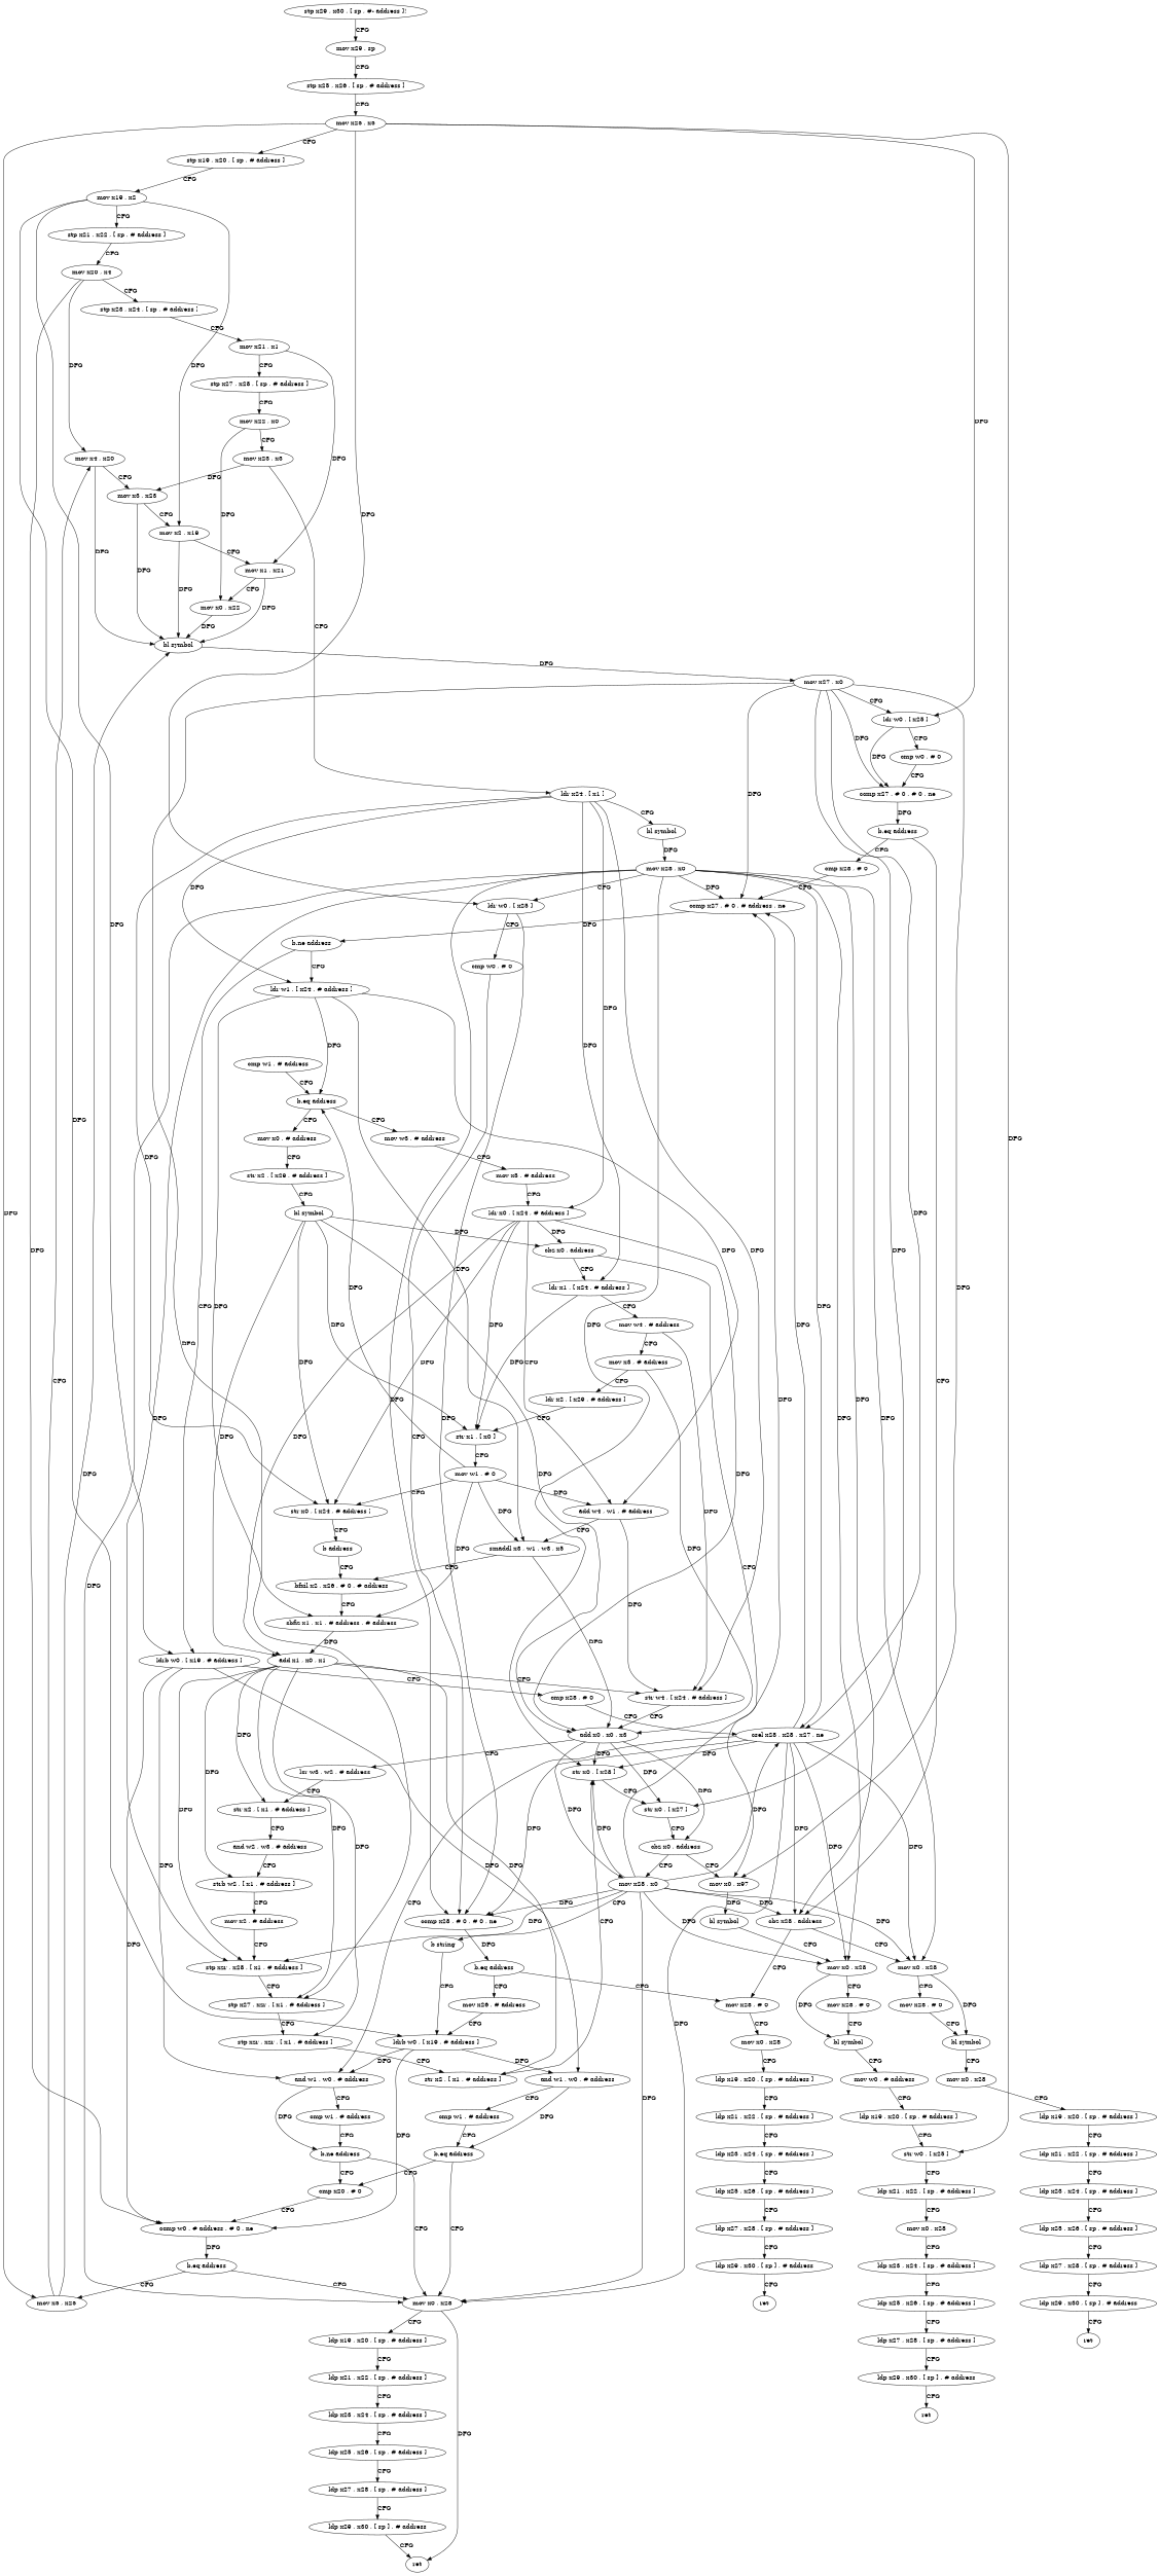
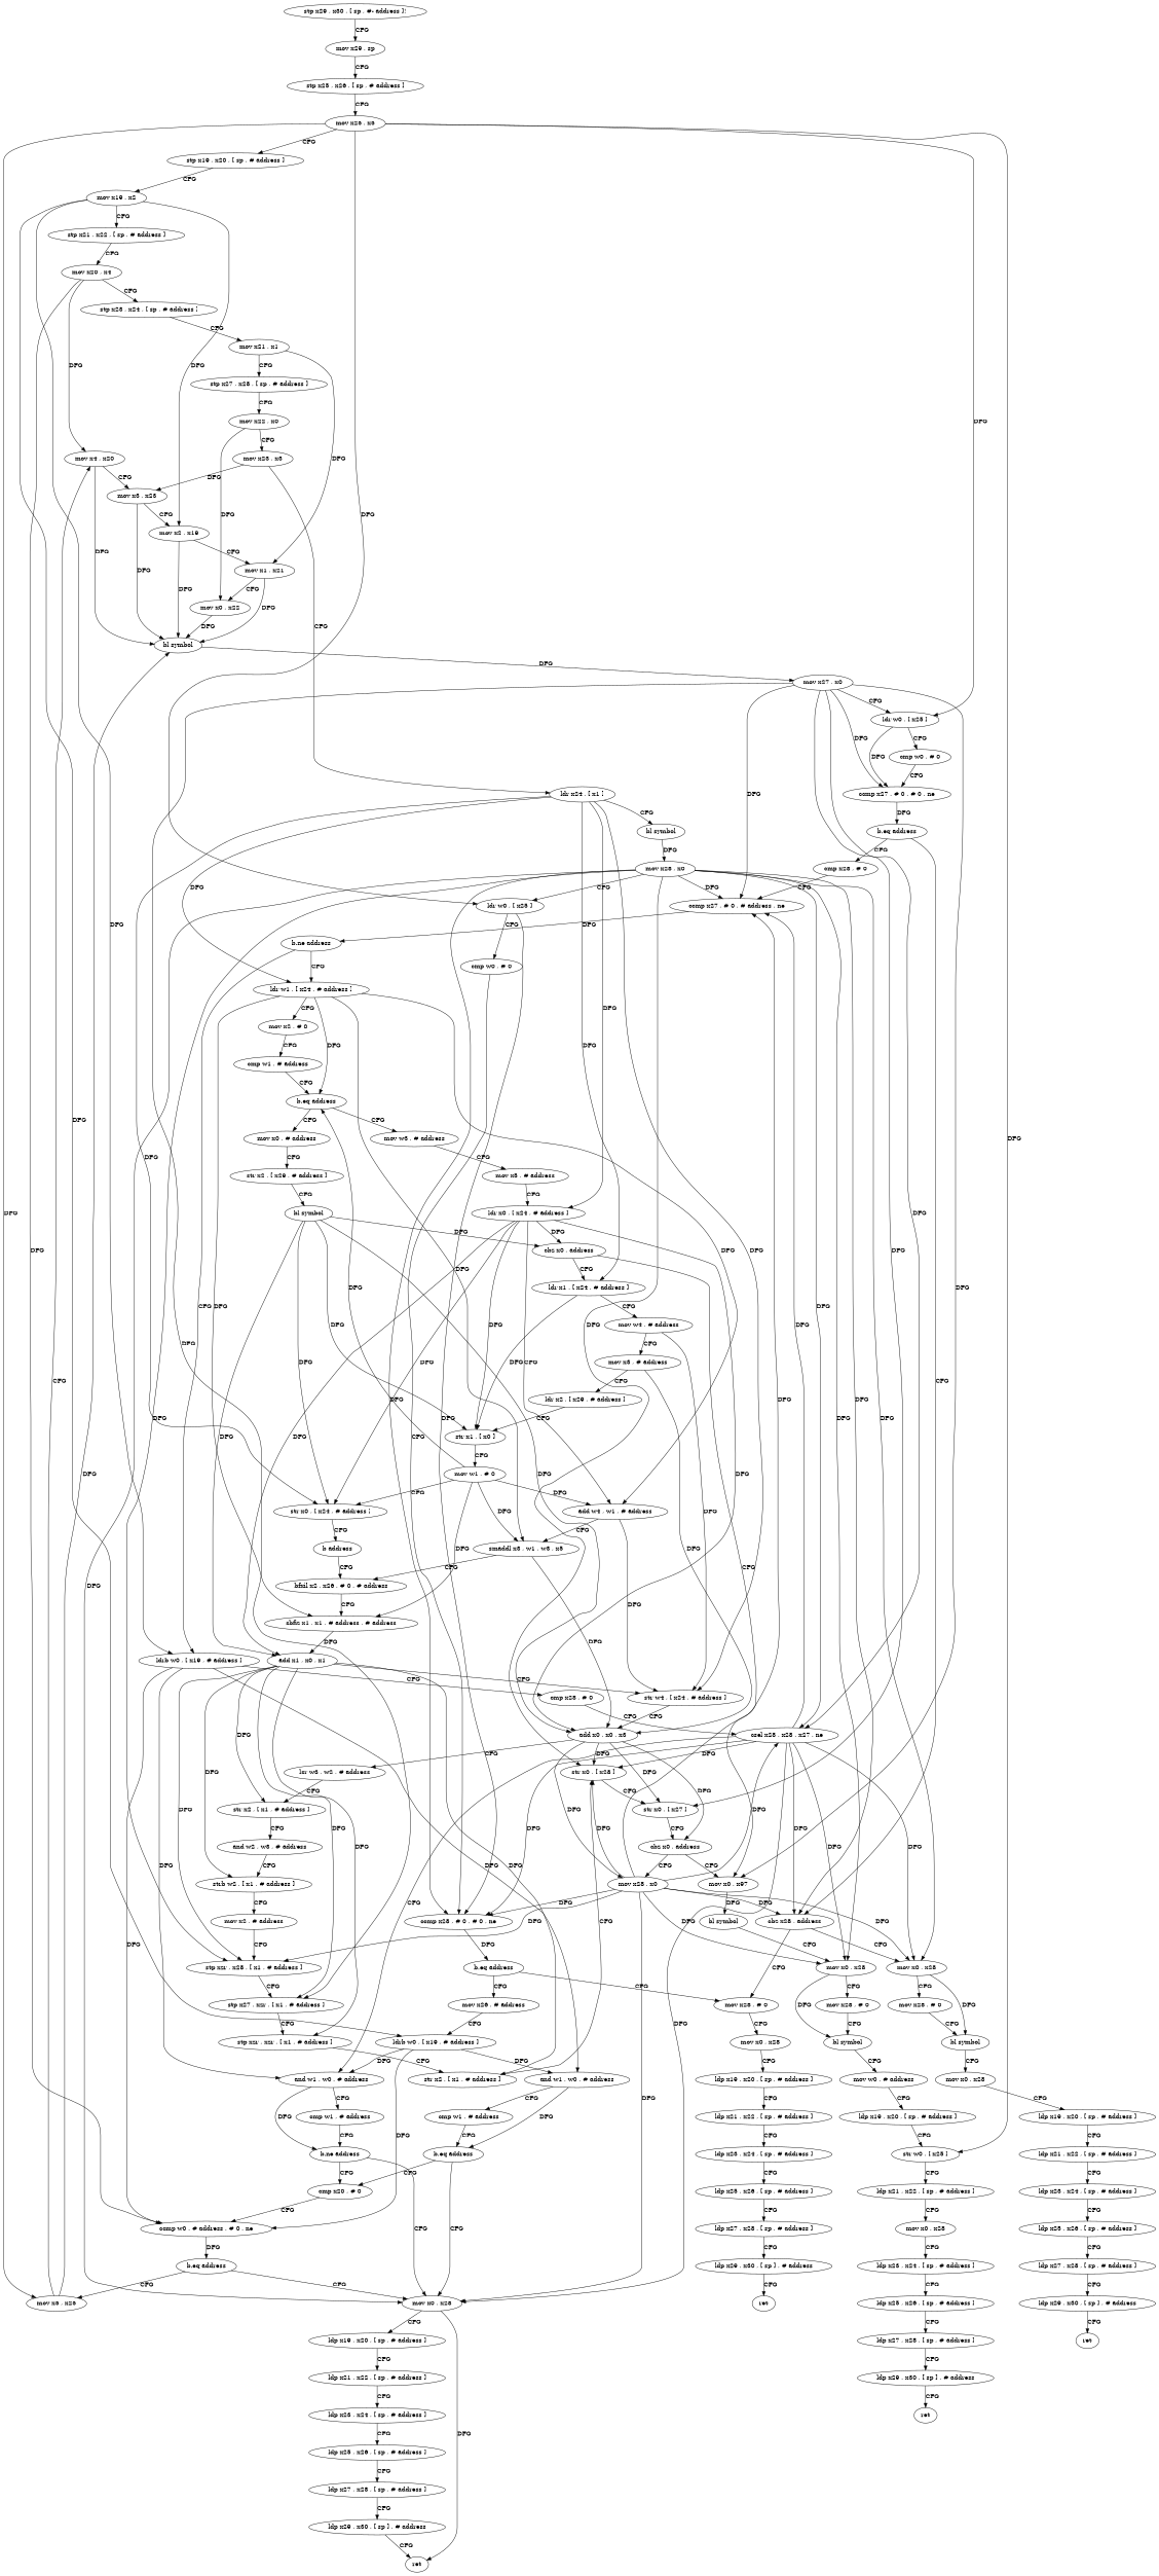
  digraph {
    n1 [label="stp x29 , x30 , [ sp , #- address ]!"]
    n2 [label="mov x29 , sp"]
    n3 [label="stp x25 , x26 , [ sp , # address ]"]
    n4 [label="mov x25 , x5"]
    n5 [label="stp x19 , x20 , [ sp , # address ]"]
    n6 [label="ldr w0 , [ x25 ]"]
    n7 [label="mov x5 , x25"]
    n8 [label="ldr w0 , [ x25 ]"]
    n9 [label="str w0 , [ x25 ]"]
    n10 [label="mov x19 , x2"]
    n11 [label="ccmp x28 , # 0 , # 0 , ne"]
    n12 [label="cmp w0 , # 0"]
    n13 [label="mov x4 , x20"]
    n14 [label="bl symbol"]
    n15 [label="ccmp x27 , # 0 , # 0 , ne"]
    n16 [label="cmp w0 , # 0"]
    n17 [label="ldp x21 , x22 , [ sp , # address ]"]
    n18 [label="stp x21 , x22 , [ sp , # address ]"]
    n19 [label="ldrb w0 , [ x19 , # address ]"]
    n20 [label="mov x2 , x19"]
    n21 [label="ldrb w0 , [ x19 , # address ]"]
    n22 [label="mov x20 , x4"]
    n23 [label="ccmp w0 , # address , # 0 , ne"]
    n24 [label="and w1 , w0 , # address"]
    n25 [label="and w1 , w0 , # address"]
    n26 [label="mov x1 , x21"]
    n27 [label="cmp x28 , # 0"]
    n28 [label="stp x23 , x24 , [ sp , # address ]"]
    n29 [label="mov x21 , x1"]
    n30 [label="b.eq address"]
    n31 [label="mov x3 , x23"]
    n32 [label="stp x27 , x28 , [ sp , # address ]"]
    n33 [label="mov x22 , x0"]
    n34 [label="mov x0 , x22"]
    n35 [label="mov x23 , x3"]
    n36 [label="ldr x24 , [ x1 ]"]
    n37 [label="bl symbol"]
    n38 [label="ldr w1 , [ x24 , # address ]"]
    n39 [label="ldr x1 , [ x24 , # address ]"]
    n40 [label="ldr x0 , [ x24 , # address ]"]
    n41 [label="str x0 , [ x24 , # address ]"]
    n42 [label="str w4 , [ x24 , # address ]"]
    n43 [label="mov x28 , x0"]
+   n44 [label="mov x2 , # 0"]
    n45 [label="b.eq address"]
    n46 [label="add w4 , w1 , # address"]
    n47 [label="smaddl x3 , w1 , w3 , x5"]
    n48 [label="sbfiz x1 , x1 , # address , # address"]
    n49 [label="str x1 , [ x0 ]"]
    n50 [label="mov w4 , # address"]
    n51 [label="cbz x0 , address"]
    n52 [label="add x1 , x0 , x1"]
    n53 [label="add x0 , x0 , x3"]
    n54 [label="b address"]
    n55 [label="mov x0 , x28"]
    n56 [label="cbz x28 , address"]
    n57 [label="mov x0 , x28"]
    n58 [label="ccmp x27 , # 0 , # address , ne"]
    n59 [label="csel x28 , x28 , x27 , ne"]
    n60 [label="mov x0 , x28"]
    n61 [label="stp xzr , x28 , [ x1 , # address ]"]
    n62 [label="str x0 , [ x28 ]"]
    n63 [label="b.eq address"]
    n64 [label="ldp x19 , x20 , [ sp , # address ]"]
    n65 [label=ret]
    n66 [label="mov x28 , # 0"]
    n67 [label="mov x28 , # 0"]
    n68 [label="bl symbol"]
    n69 [label="b.ne address"]
    n70 [label="mov x28 , # 0"]
    n71 [label="bl symbol"]
    n72 [label="stp x27 , xzr , [ x1 , # address ]"]
    n73 [label="str x0 , [ x27 ]"]
    n74 [label="mov x26 , # address"]
    n75 [label="mov x0 , x28"]
    n76 [label="ldp x19 , x20 , [ sp , # address ]"]
    n77 [label="ldp x21 , x22 , [ sp , # address ]"]
    n78 [label="ldp x23 , x24 , [ sp , # address ]"]
    n79 [label="ldp x25 , x26 , [ sp , # address ]"]
    n80 [label="ldp x27 , x28 , [ sp , # address ]"]
    n81 [label="ldp x29 , x30 , [ sp ] , # address"]
    n82 [label=ret]
    n83 [label="cmp w1 , # address"]
    n84 [label="b.ne address"]
    n85 [label="cmp w1 , # address"]
    n86 [label="b.eq address"]
    n87 [label="ldp x21 , x22 , [ sp , # address ]"]
    n88 [label="ldp x23 , x24 , [ sp , # address ]"]
    n89 [label="ldp x25 , x26 , [ sp , # address ]"]
    n90 [label="ldp x27 , x28 , [ sp , # address ]"]
    n91 [label="ldp x29 , x30 , [ sp ] , # address"]
    n92 [label="cmp x20 , # 0"]
    n93 [label="mov x27 , x0"]
    n94 [label="mov x0 , x97"]
    n95 [label="b.eq address"]
    n96 [label="bl symbol"]
    n97 [label="stp xzr , xzr , [ x1 , # address ]"]
    n98 [label="cbz x0 , address"]
    n99 [label="cmp x28 , # 0"]
    n100 [label="mov x0 , x28"]
    n101 [label="cmp w1 , # address"]
    n102 [label="mov x0 , # address"]
    n103 [label="mov w3 , # address"]
    n104 [label="bfxil x2 , x26 , # 0 , # address"]
    n105 [label="ldp x19 , x20 , [ sp , # address ]"]
    n106 [label="ldp x21 , x22 , [ sp , # address ]"]
    n107 [label="ldp x23 , x24 , [ sp , # address ]"]
    n108 [label="ldp x25 , x26 , [ sp , # address ]"]
    n109 [label="ldp x27 , x28 , [ sp , # address ]"]
    n110 [label="ldp x29 , x30 , [ sp ] , # address"]
    n111 [label=ret]
    n112 [label="str x2 , [ x29 , # address ]"]
    n113 [label="mov x5 , # address"]
    n114 [label="bl symbol"]
    n115 [label="mov w1 , # 0"]
    n116 [label="str x2 , [ x1 , # address ]"]
    n117 [label="strb w2 , [ x1 , # address ]"]
    n118 [label="str x2 , [ x1 , # address ]"]
    n119 [label="mov x28 , x0"]
    n120 [label="lsr w3 , w2 , # address"]
    n121 [label="mov x3 , # address"]
    n122 [label="mov w0 , # address"]
    n123 [label="ldp x19 , x20 , [ sp , # address ]"]
    n124 [label="mov x0 , x28"]
    n125 [label="ldp x23 , x24 , [ sp , # address ]"]
    n126 [label="ldp x25 , x26 , [ sp , # address ]"]
    n127 [label="ldp x27 , x28 , [ sp , # address ]"]
    n128 [label="ldp x29 , x30 , [ sp ] , # address"]
    n129 [label=ret]
    n130 [label="ldr x2 , [ x29 , # address ]"]
-   n131 [label="b string"]
    n132 [label="and w2 , w3 , # address"]
    n133 [label="mov x2 , # address"]
    n1 -> n2 [label=CFG]
    n2 -> n3 [label=CFG]
    n3 -> n4 [label=CFG]
    n4 -> n5 [label=CFG]
    n4 -> n6 [label=DFG]
    n4 -> n7 [label=DFG]
    n4 -> n8 [label=DFG]
    n4 -> n9 [label=DFG]
    n5 -> n10 [label=CFG]
    n6 -> n11 [label=DFG]
    n6 -> n12 [label=CFG]
    n7 -> n13 [label=CFG]
    n7 -> n14 [label=DFG]
    n8 -> n15 [label=DFG]
    n8 -> n16 [label=CFG]
    n9 -> n17 [label=CFG]
    n10 -> n18 [label=CFG]
    n10 -> n19 [label=DFG]
    n10 -> n20 [label=DFG]
    n10 -> n21 [label=DFG]
    n11 -> n63 [label=DFG]
    n12 -> n11 [label=CFG]
    n13 -> n14 [label=DFG]
    n13 -> n31 [label=CFG]
    n14 -> n93 [label=DFG]
    n15 -> n95 [label=DFG]
    n16 -> n15 [label=CFG]
    n17 -> n124 [label=CFG]
    n18 -> n22 [label=CFG]
    n19 -> n23 [label=DFG]
    n19 -> n24 [label=DFG]
    n19 -> n25 [label=DFG]
    n20 -> n14 [label=DFG]
    n20 -> n26 [label=CFG]
    n21 -> n23 [label=DFG]
    n21 -> n24 [label=DFG]
    n21 -> n25 [label=DFG]
    n21 -> n27 [label=CFG]
    n22 -> n13 [label=DFG]
    n22 -> n23 [label=DFG]
    n22 -> n28 [label=CFG]
    n23 -> n30 [label=DFG]
    n24 -> n83 [label=CFG]
    n24 -> n84 [label=DFG]
    n25 -> n85 [label=CFG]
    n25 -> n86 [label=DFG]
    n26 -> n14 [label=DFG]
    n26 -> n34 [label=CFG]
    n27 -> n59 [label=CFG]
    n28 -> n29 [label=CFG]
    n29 -> n26 [label=DFG]
    n29 -> n32 [label=CFG]
    n30 -> n7 [label=CFG]
    n30 -> n55 [label=CFG]
    n31 -> n14 [label=DFG]
    n31 -> n20 [label=CFG]
    n32 -> n33 [label=CFG]
    n33 -> n34 [label=DFG]
    n33 -> n35 [label=CFG]
    n34 -> n14 [label=DFG]
    n35 -> n31 [label=DFG]
    n35 -> n36 [label=CFG]
    n36 -> n37 [label=CFG]
    n36 -> n38 [label=DFG]
    n36 -> n39 [label=DFG]
    n36 -> n40 [label=DFG]
    n36 -> n41 [label=DFG]
    n36 -> n42 [label=DFG]
    n37 -> n43 [label=DFG]
+   n38 -> n44 [label=CFG]
    n38 -> n45 [label=DFG]
    n38 -> n46 [label=DFG]
    n38 -> n47 [label=DFG]
    n38 -> n48 [label=DFG]
    n39 -> n49 [label=DFG]
    n39 -> n50 [label=CFG]
    n40 -> n41 [label=DFG]
    n40 -> n46 [label=CFG]
    n40 -> n49 [label=DFG]
    n40 -> n51 [label=DFG]
    n40 -> n52 [label=DFG]
    n40 -> n53 [label=DFG]
    n41 -> n54 [label=CFG]
    n42 -> n53 [label=CFG]
    n43 -> n6 [label=CFG]
    n43 -> n11 [label=DFG]
    n43 -> n55 [label=DFG]
    n43 -> n56 [label=DFG]
    n43 -> n57 [label=DFG]
    n43 -> n58 [label=DFG]
    n43 -> n59 [label=DFG]
    n43 -> n60 [label=DFG]
    n43 -> n61 [label=DFG]
    n43 -> n62 [label=DFG]
+   n44 -> n101 [label=CFG]
    n45 -> n102 [label=CFG]
    n45 -> n103 [label=CFG]
    n46 -> n42 [label=DFG]
    n46 -> n47 [label=CFG]
    n47 -> n53 [label=DFG]
    n47 -> n104 [label=CFG]
    n48 -> n52 [label=DFG]
    n49 -> n115 [label=CFG]
    n50 -> n42 [label=DFG]
    n50 -> n121 [label=CFG]
    n51 -> n39 [label=CFG]
    n51 -> n94 [label=CFG]
    n52 -> n42 [label=CFG]
    n52 -> n61 [label=DFG]
    n52 -> n72 [label=DFG]
    n52 -> n97 [label=DFG]
    n52 -> n116 [label=DFG]
    n52 -> n117 [label=DFG]
    n52 -> n118 [label=DFG]
    n53 -> n62 [label=DFG]
    n53 -> n73 [label=DFG]
    n53 -> n98 [label=DFG]
    n53 -> n119 [label=DFG]
    n53 -> n120 [label=CFG]
    n54 -> n104 [label=CFG]
    n55 -> n64 [label=CFG]
    n55 -> n65 [label=DFG]
    n56 -> n57 [label=CFG]
    n56 -> n66 [label=CFG]
    n57 -> n67 [label=CFG]
    n57 -> n68 [label=DFG]
    n58 -> n69 [label=DFG]
    n59 -> n11 [label=DFG]
    n59 -> n24 [label=CFG]
    n59 -> n55 [label=DFG]
    n59 -> n56 [label=DFG]
    n59 -> n57 [label=DFG]
    n59 -> n58 [label=DFG]
    n59 -> n60 [label=DFG]
    n59 -> n62 [label=DFG]
    n60 -> n70 [label=CFG]
    n60 -> n71 [label=DFG]
    n61 -> n72 [label=CFG]
    n62 -> n73 [label=CFG]
    n63 -> n66 [label=CFG]
    n63 -> n74 [label=CFG]
    n64 -> n87 [label=CFG]
    n66 -> n75 [label=CFG]
    n67 -> n68 [label=CFG]
    n68 -> n100 [label=CFG]
    n69 -> n21 [label=CFG]
    n69 -> n38 [label=CFG]
    n70 -> n71 [label=CFG]
    n71 -> n122 [label=CFG]
    n72 -> n97 [label=CFG]
    n73 -> n98 [label=CFG]
    n74 -> n19 [label=CFG]
    n75 -> n76 [label=CFG]
    n76 -> n77 [label=CFG]
    n77 -> n78 [label=CFG]
    n78 -> n79 [label=CFG]
    n79 -> n80 [label=CFG]
    n80 -> n81 [label=CFG]
    n81 -> n82 [label=CFG]
    n83 -> n84 [label=CFG]
    n84 -> n55 [label=CFG]
    n84 -> n92 [label=CFG]
    n85 -> n86 [label=CFG]
    n86 -> n55 [label=CFG]
    n86 -> n92 [label=CFG]
    n87 -> n88 [label=CFG]
    n88 -> n89 [label=CFG]
    n89 -> n90 [label=CFG]
    n90 -> n91 [label=CFG]
    n91 -> n65 [label=CFG]
    n92 -> n23 [label=CFG]
    n93 -> n8 [label=CFG]
    n93 -> n15 [label=DFG]
    n93 -> n58 [label=DFG]
    n93 -> n59 [label=DFG]
    n93 -> n72 [label=DFG]
    n93 -> n73 [label=DFG]
    n93 -> n94 [label=DFG]
    n94 -> n96 [label=DFG]
    n95 -> n56 [label=CFG]
    n95 -> n99 [label=CFG]
    n96 -> n60 [label=CFG]
    n97 -> n118 [label=CFG]
    n98 -> n94 [label=CFG]
    n98 -> n119 [label=CFG]
    n99 -> n58 [label=CFG]
    n100 -> n105 [label=CFG]
    n101 -> n45 [label=CFG]
    n102 -> n112 [label=CFG]
    n103 -> n113 [label=CFG]
    n104 -> n48 [label=CFG]
    n105 -> n106 [label=CFG]
    n106 -> n107 [label=CFG]
    n107 -> n108 [label=CFG]
    n108 -> n109 [label=CFG]
    n109 -> n110 [label=CFG]
    n110 -> n111 [label=CFG]
    n112 -> n114 [label=CFG]
    n113 -> n40 [label=CFG]
    n114 -> n41 [label=DFG]
    n114 -> n49 [label=DFG]
    n114 -> n51 [label=DFG]
    n114 -> n52 [label=DFG]
    n114 -> n53 [label=DFG]
    n115 -> n41 [label=CFG]
    n115 -> n45 [label=DFG]
    n115 -> n46 [label=DFG]
    n115 -> n47 [label=DFG]
    n115 -> n48 [label=DFG]
    n116 -> n132 [label=CFG]
    n117 -> n133 [label=CFG]
    n118 -> n62 [label=CFG]
    n119 -> n11 [label=DFG]
    n119 -> n55 [label=DFG]
    n119 -> n56 [label=DFG]
    n119 -> n57 [label=DFG]
    n119 -> n58 [label=DFG]
    n119 -> n59 [label=DFG]
    n119 -> n60 [label=DFG]
    n119 -> n61 [label=DFG]
    n119 -> n62 [label=DFG]
-   n119 -> n131 [label=CFG]
    n120 -> n116 [label=CFG]
    n121 -> n53 [label=DFG]
    n121 -> n130 [label=CFG]
    n122 -> n123 [label=CFG]
    n123 -> n9 [label=CFG]
    n124 -> n125 [label=CFG]
    n125 -> n126 [label=CFG]
    n126 -> n127 [label=CFG]
    n127 -> n128 [label=CFG]
    n128 -> n129 [label=CFG]
    n130 -> n49 [label=CFG]
-   n131 -> n19 [label=CFG]
    n132 -> n117 [label=CFG]
    n133 -> n61 [label=CFG]
  }
